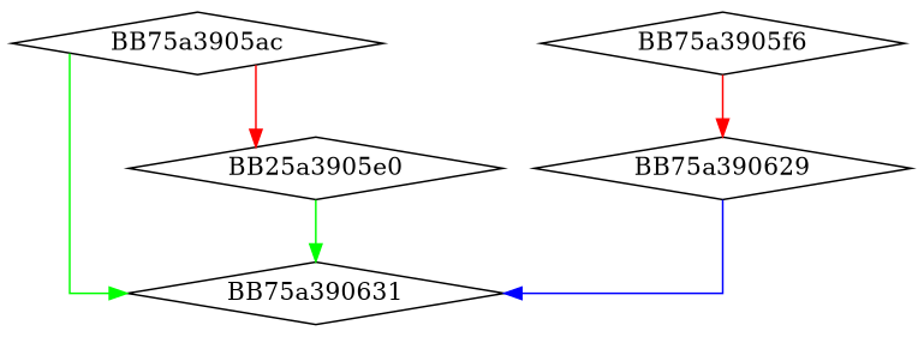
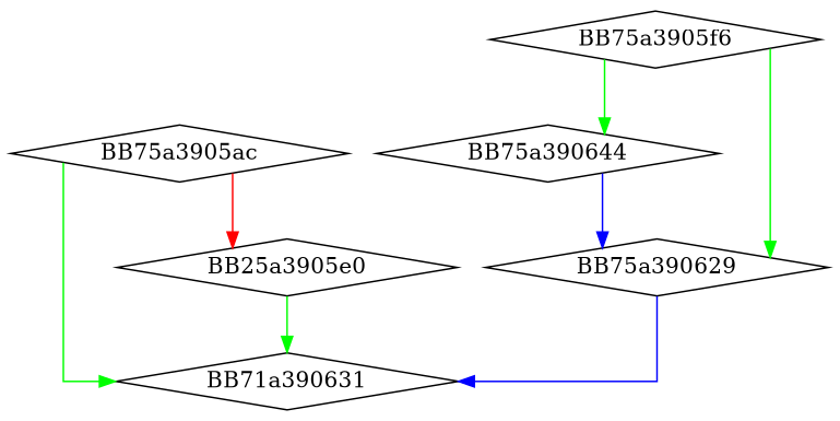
  digraph {
    splines=ortho
    node [shape=diamond]
    edge [color=green]
    BB75a3905ac
-   BB75a390631
+   BB75a390631 [label=BB71a390631]
    n3 [label=BB25a3905e0]
    BB75a3905f6
+   BB75a390644
    BB75a390629
    BB75a3905ac -> BB75a390631
    BB75a3905ac -> n3 [color=red]
    n3 -> BB75a390631
-   BB75a3905f6 -> BB75a390629 [color=red]
+   BB75a3905f6 -> BB75a390644
+   BB75a3905f6 -> BB75a390629
+   BB75a390644 -> BB75a390629 [color=blue]
    BB75a390629 -> BB75a390631 [color=blue]
  }
